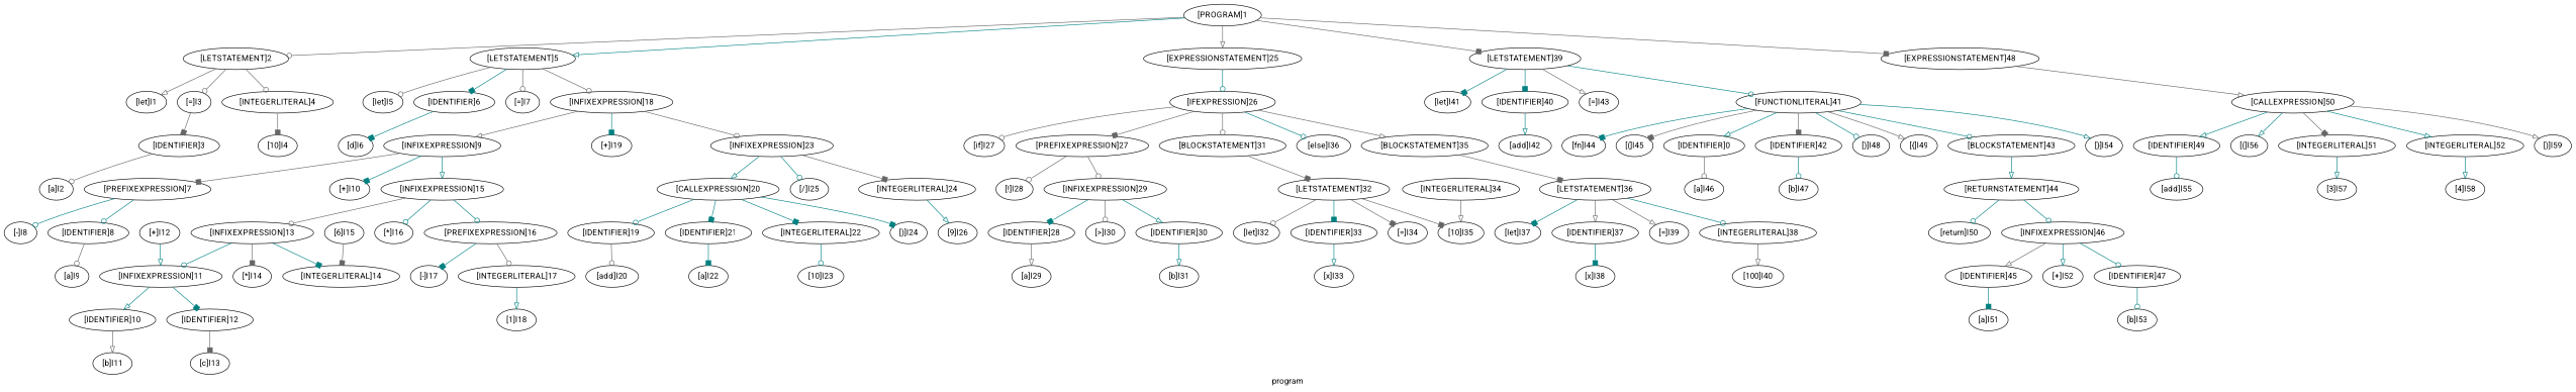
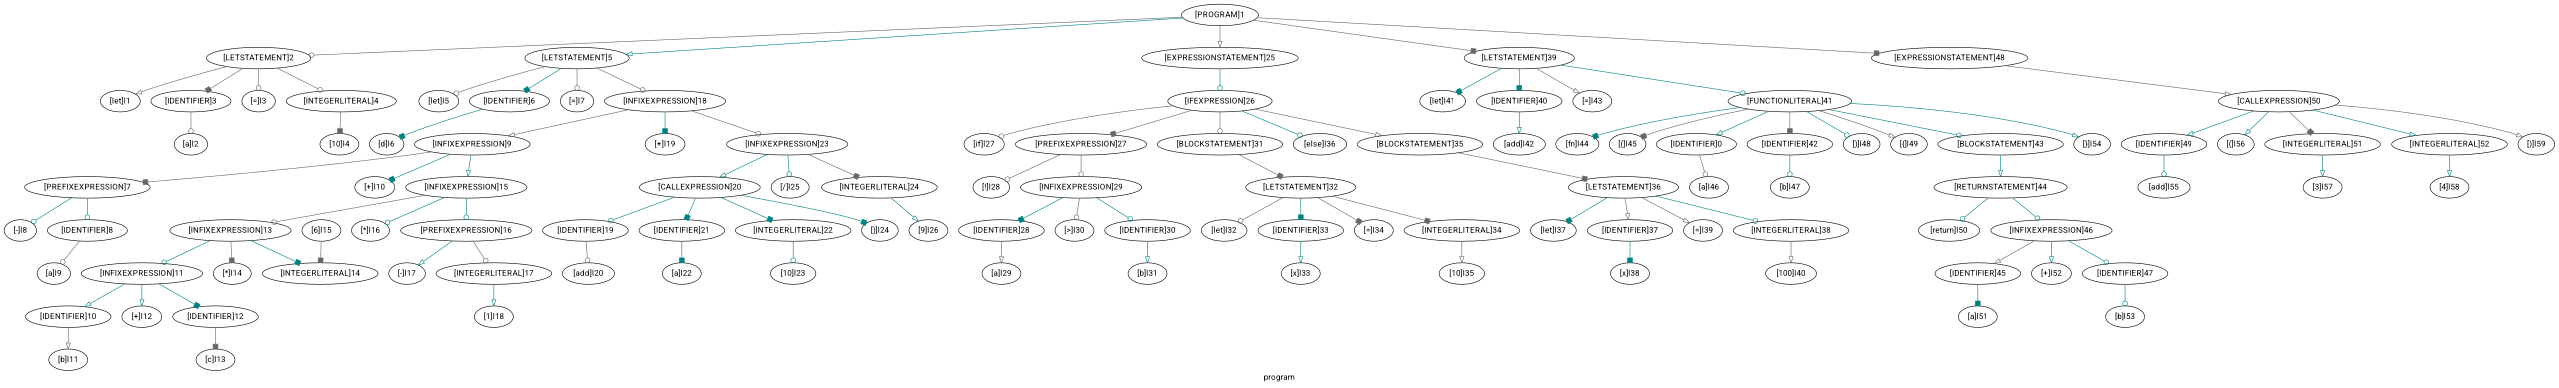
  digraph {
    fontname=Roboto
    label=program
    node [fontname=Roboto]
    edge [arrowhead=odot color=teal fontname=Roboto]
    "[PROGRAM]1"
    "[LETSTATEMENT]2"
    "[LETSTATEMENT]5"
    "[EXPRESSIONSTATEMENT]25"
    "[LETSTATEMENT]39"
    "[EXPRESSIONSTATEMENT]48"
    "[let]l1"
    "[IDENTIFIER]3"
    "[=]l3"
    "[INTEGERLITERAL]4"
    "[let]l5"
    "[IDENTIFIER]6"
    "[=]l7"
    "[INFIXEXPRESSION]18"
    "[IFEXPRESSION]26"
    "[let]l41"
    "[IDENTIFIER]40"
    "[=]l43"
    "[FUNCTIONLITERAL]41"
    "[CALLEXPRESSION]50"
    "[a]l2"
    "[10]l4"
    "[d]l6"
    "[INFIXEXPRESSION]9"
    "[+]l19"
    "[INFIXEXPRESSION]23"
    "[PREFIXEXPRESSION]7"
    "[+]l10"
    "[INFIXEXPRESSION]15"
    "[CALLEXPRESSION]20"
    "[/]l25"
    "[INTEGERLITERAL]24"
    "[-]l8"
    "[IDENTIFIER]8"
    "[INFIXEXPRESSION]13"
    "[*]l16"
    "[PREFIXEXPRESSION]16"
    "[a]l9"
    "[INFIXEXPRESSION]11"
    "[*]l14"
    "[INTEGERLITERAL]14"
    "[-]l17"
    "[INTEGERLITERAL]17"
    "[IDENTIFIER]10"
    "[+]l12"
    "[IDENTIFIER]12"
    "[b]l11"
    "[c]l13"
    "[6]l15"
    "[1]l18"
    "[IDENTIFIER]19"
    "[IDENTIFIER]21"
    "[INTEGERLITERAL]22"
    "[)]l24"
    "[9]l26"
    "[add]l20"
    "[a]l22"
    "[10]l23"
    "[if]l27"
    "[PREFIXEXPRESSION]27"
    "[BLOCKSTATEMENT]31"
    "[else]l36"
    "[BLOCKSTATEMENT]35"
    "[!]l28"
    "[INFIXEXPRESSION]29"
    "[LETSTATEMENT]32"
    "[LETSTATEMENT]36"
    "[IDENTIFIER]28"
    "[>]l30"
    "[IDENTIFIER]30"
    "[a]l29"
    "[b]l31"
    "[let]l32"
    "[IDENTIFIER]33"
    "[=]l34"
    "[INTEGERLITERAL]34"
    "[x]l33"
    "[10]l35"
    "[let]l37"
    "[IDENTIFIER]37"
    "[=]l39"
    "[INTEGERLITERAL]38"
    "[x]l38"
    "[100]l40"
    "[add]l42"
    "[fn]l44"
    "[(]l45"
    "[IDENTIFIER]0"
    "[IDENTIFIER]42"
    "[)]l48"
    "[{]l49"
    "[BLOCKSTATEMENT]43"
    "[}]l54"
    "[a]l46"
    "[b]l47"
    "[RETURNSTATEMENT]44"
    "[return]l50"
    "[INFIXEXPRESSION]46"
    "[IDENTIFIER]45"
    "[+]l52"
    "[IDENTIFIER]47"
    "[a]l51"
    "[b]l53"
    "[IDENTIFIER]49"
    "[(]l56"
    "[INTEGERLITERAL]51"
    "[INTEGERLITERAL]52"
    "[)]l59"
    "[add]l55"
    "[3]l57"
    "[4]l58"
    "[PROGRAM]1" -> "[LETSTATEMENT]2" [color=gray40]
    "[PROGRAM]1" -> "[LETSTATEMENT]5" [arrowhead=onormal]
    "[PROGRAM]1" -> "[EXPRESSIONSTATEMENT]25" [arrowhead=onormal color=gray40]
    "[PROGRAM]1" -> "[LETSTATEMENT]39" [arrowhead=box color=gray40]
    "[PROGRAM]1" -> "[EXPRESSIONSTATEMENT]48" [arrowhead=box color=gray40]
    "[LETSTATEMENT]2" -> "[let]l1" [arrowhead=onormal color=gray40]
-   "[=]l3" -> "[IDENTIFIER]3" [arrowhead=box color=gray40]
+   "[LETSTATEMENT]2" -> "[IDENTIFIER]3" [arrowhead=box color=gray40]
    "[LETSTATEMENT]2" -> "[=]l3" [color=gray40]
    "[LETSTATEMENT]2" -> "[INTEGERLITERAL]4" [color=gray40]
    "[LETSTATEMENT]5" -> "[let]l5" [color=gray40]
    "[LETSTATEMENT]5" -> "[IDENTIFIER]6" [arrowhead=box]
    "[LETSTATEMENT]5" -> "[=]l7" [color=gray40]
    "[LETSTATEMENT]5" -> "[INFIXEXPRESSION]18" [color=gray40]
    "[EXPRESSIONSTATEMENT]25" -> "[IFEXPRESSION]26"
    "[LETSTATEMENT]39" -> "[let]l41" [arrowhead=box]
    "[LETSTATEMENT]39" -> "[IDENTIFIER]40" [arrowhead=box]
    "[LETSTATEMENT]39" -> "[=]l43" [arrowhead=onormal color=gray40]
    "[LETSTATEMENT]39" -> "[FUNCTIONLITERAL]41"
    "[EXPRESSIONSTATEMENT]48" -> "[CALLEXPRESSION]50" [arrowhead=onormal color=gray40]
    "[IDENTIFIER]3" -> "[a]l2" [color=gray40]
    "[INTEGERLITERAL]4" -> "[10]l4" [arrowhead=box color=gray40]
    "[IDENTIFIER]6" -> "[d]l6" [arrowhead=box]
    "[INFIXEXPRESSION]18" -> "[INFIXEXPRESSION]9" [arrowhead=onormal color=gray40]
    "[INFIXEXPRESSION]18" -> "[+]l19" [arrowhead=box]
    "[INFIXEXPRESSION]18" -> "[INFIXEXPRESSION]23" [color=gray40]
    "[IFEXPRESSION]26" -> "[if]l27" [color=gray40]
    "[IFEXPRESSION]26" -> "[PREFIXEXPRESSION]27" [arrowhead=box color=gray40]
    "[IFEXPRESSION]26" -> "[BLOCKSTATEMENT]31" [color=gray40]
    "[IFEXPRESSION]26" -> "[else]l36"
    "[IFEXPRESSION]26" -> "[BLOCKSTATEMENT]35" [arrowhead=onormal color=gray40]
    "[IDENTIFIER]40" -> "[add]l42" [arrowhead=onormal]
    "[FUNCTIONLITERAL]41" -> "[fn]l44" [arrowhead=box]
    "[FUNCTIONLITERAL]41" -> "[(]l45" [arrowhead=box color=gray40]
    "[FUNCTIONLITERAL]41" -> "[IDENTIFIER]0" [arrowhead=onormal]
    "[FUNCTIONLITERAL]41" -> "[IDENTIFIER]42" [arrowhead=box color=gray40]
    "[FUNCTIONLITERAL]41" -> "[)]l48"
    "[FUNCTIONLITERAL]41" -> "[{]l49" [arrowhead=onormal color=gray40]
    "[FUNCTIONLITERAL]41" -> "[BLOCKSTATEMENT]43"
    "[FUNCTIONLITERAL]41" -> "[}]l54" [arrowhead=onormal]
    "[CALLEXPRESSION]50" -> "[IDENTIFIER]49" [arrowhead=onormal]
    "[CALLEXPRESSION]50" -> "[(]l56" [arrowhead=onormal]
    "[CALLEXPRESSION]50" -> "[INTEGERLITERAL]51" [arrowhead=box color=gray40]
    "[CALLEXPRESSION]50" -> "[INTEGERLITERAL]52" [arrowhead=onormal]
    "[CALLEXPRESSION]50" -> "[)]l59" [arrowhead=onormal color=gray40]
    "[INFIXEXPRESSION]9" -> "[PREFIXEXPRESSION]7" [arrowhead=box color=gray40]
    "[INFIXEXPRESSION]9" -> "[+]l10" [arrowhead=box]
    "[INFIXEXPRESSION]9" -> "[INFIXEXPRESSION]15" [arrowhead=onormal]
    "[INFIXEXPRESSION]23" -> "[CALLEXPRESSION]20" [arrowhead=onormal]
    "[INFIXEXPRESSION]23" -> "[/]l25"
    "[INFIXEXPRESSION]23" -> "[INTEGERLITERAL]24" [arrowhead=box color=gray40]
    "[PREFIXEXPRESSION]7" -> "[-]l8"
    "[PREFIXEXPRESSION]7" -> "[IDENTIFIER]8"
    "[INFIXEXPRESSION]15" -> "[INFIXEXPRESSION]13" [color=gray40]
    "[INFIXEXPRESSION]15" -> "[*]l16"
    "[INFIXEXPRESSION]15" -> "[PREFIXEXPRESSION]16"
    "[CALLEXPRESSION]20" -> "[IDENTIFIER]19"
    "[CALLEXPRESSION]20" -> "[IDENTIFIER]21" [arrowhead=box]
    "[CALLEXPRESSION]20" -> "[INTEGERLITERAL]22" [arrowhead=box]
    "[CALLEXPRESSION]20" -> "[)]l24" [arrowhead=box]
    "[INTEGERLITERAL]24" -> "[9]l26" [arrowhead=onormal]
    "[IDENTIFIER]8" -> "[a]l9" [color=gray40]
    "[INFIXEXPRESSION]13" -> "[INFIXEXPRESSION]11"
    "[INFIXEXPRESSION]13" -> "[*]l14" [arrowhead=box color=gray40]
    "[INFIXEXPRESSION]13" -> "[INTEGERLITERAL]14" [arrowhead=box]
-   "[PREFIXEXPRESSION]16" -> "[-]l17" [arrowhead=box]
+   "[PREFIXEXPRESSION]16" -> "[-]l17" [arrowhead=onormal]
    "[PREFIXEXPRESSION]16" -> "[INTEGERLITERAL]17" [color=gray40]
    "[INFIXEXPRESSION]11" -> "[IDENTIFIER]10" [arrowhead=onormal]
-   "[+]l12" -> "[INFIXEXPRESSION]11" [arrowhead=onormal]
+   "[INFIXEXPRESSION]11" -> "[+]l12" [arrowhead=onormal]
    "[INFIXEXPRESSION]11" -> "[IDENTIFIER]12" [arrowhead=box]
    "[INTEGERLITERAL]17" -> "[1]l18" [arrowhead=onormal]
    "[IDENTIFIER]10" -> "[b]l11" [arrowhead=onormal color=gray40]
    "[IDENTIFIER]12" -> "[c]l13" [arrowhead=box color=gray40]
    "[6]l15" -> "[INTEGERLITERAL]14" [arrowhead=box color=gray40]
    "[IDENTIFIER]19" -> "[add]l20" [color=gray40]
    "[IDENTIFIER]21" -> "[a]l22" [arrowhead=box]
    "[INTEGERLITERAL]22" -> "[10]l23"
    "[PREFIXEXPRESSION]27" -> "[!]l28" [color=gray40]
    "[PREFIXEXPRESSION]27" -> "[INFIXEXPRESSION]29" [color=gray40]
    "[BLOCKSTATEMENT]31" -> "[LETSTATEMENT]32" [arrowhead=box color=gray40]
    "[BLOCKSTATEMENT]35" -> "[LETSTATEMENT]36" [arrowhead=box color=gray40]
    "[INFIXEXPRESSION]29" -> "[IDENTIFIER]28" [arrowhead=box]
    "[INFIXEXPRESSION]29" -> "[>]l30" [color=gray40]
-   "[INFIXEXPRESSION]29" -> "[IDENTIFIER]30" [arrowhead=onormal]
+   "[INFIXEXPRESSION]29" -> "[IDENTIFIER]30"
    "[LETSTATEMENT]32" -> "[let]l32" [color=gray40]
    "[LETSTATEMENT]32" -> "[IDENTIFIER]33" [arrowhead=box]
    "[LETSTATEMENT]32" -> "[=]l34" [arrowhead=box color=gray40]
-   "[LETSTATEMENT]32" -> "[10]l35" [arrowhead=box color=gray40]
+   "[LETSTATEMENT]32" -> "[INTEGERLITERAL]34" [arrowhead=box color=gray40]
    "[LETSTATEMENT]36" -> "[let]l37" [arrowhead=box]
    "[LETSTATEMENT]36" -> "[IDENTIFIER]37" [arrowhead=onormal color=gray40]
    "[LETSTATEMENT]36" -> "[=]l39" [arrowhead=onormal color=gray40]
    "[LETSTATEMENT]36" -> "[INTEGERLITERAL]38"
    "[IDENTIFIER]28" -> "[a]l29" [arrowhead=onormal color=gray40]
    "[IDENTIFIER]30" -> "[b]l31" [arrowhead=onormal]
    "[IDENTIFIER]33" -> "[x]l33" [arrowhead=onormal]
    "[INTEGERLITERAL]34" -> "[10]l35" [arrowhead=onormal color=gray40]
    "[IDENTIFIER]37" -> "[x]l38" [arrowhead=box]
    "[INTEGERLITERAL]38" -> "[100]l40" [arrowhead=onormal color=gray40]
    "[IDENTIFIER]0" -> "[a]l46" [color=gray40]
    "[IDENTIFIER]42" -> "[b]l47"
    "[BLOCKSTATEMENT]43" -> "[RETURNSTATEMENT]44" [arrowhead=onormal]
    "[RETURNSTATEMENT]44" -> "[return]l50"
    "[RETURNSTATEMENT]44" -> "[INFIXEXPRESSION]46"
    "[INFIXEXPRESSION]46" -> "[IDENTIFIER]45" [arrowhead=onormal color=gray40]
    "[INFIXEXPRESSION]46" -> "[+]l52" [arrowhead=onormal]
    "[INFIXEXPRESSION]46" -> "[IDENTIFIER]47"
    "[IDENTIFIER]45" -> "[a]l51" [arrowhead=box]
    "[IDENTIFIER]47" -> "[b]l53"
    "[IDENTIFIER]49" -> "[add]l55"
    "[INTEGERLITERAL]51" -> "[3]l57" [arrowhead=onormal]
    "[INTEGERLITERAL]52" -> "[4]l58" [arrowhead=onormal]
  }
